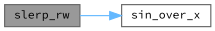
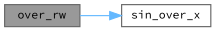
  digraph {
    rankdir=LR
    fontname="Source Code Pro"
    node [fontname="Source Code Pro" fontsize=10 shape=box style=filled]
-   n1 [color=gray40 fillcolor=grey60 fontcolor=black height=0.2 label=slerp_rw width=0.4]
+   n1 [color=gray40 fillcolor=grey60 fontcolor=black height=0.2 label=over_rw width=0.4]
    n2 [color=grey40 fillcolor=white height=0.2 label=sin_over_x width=0.4]
    n1 -> n2 [color=steelblue1 fontname="Source Code Pro" fontsize=10 labelfontname=Helvetica labelfontsize=10 style=solid]
  }
